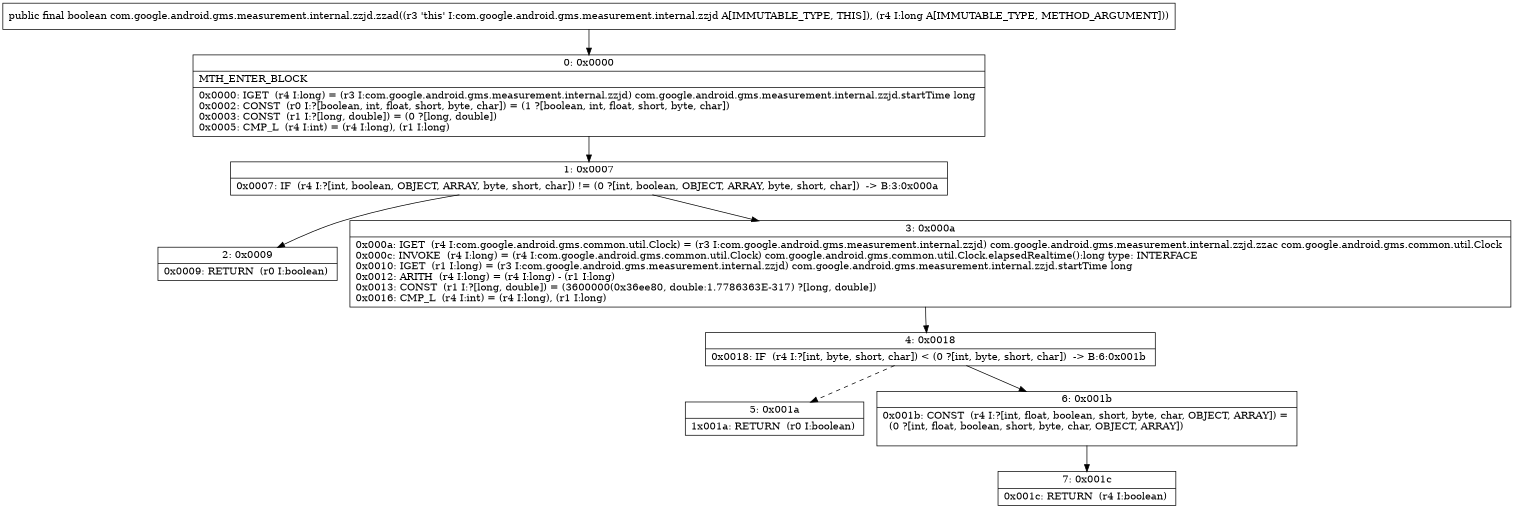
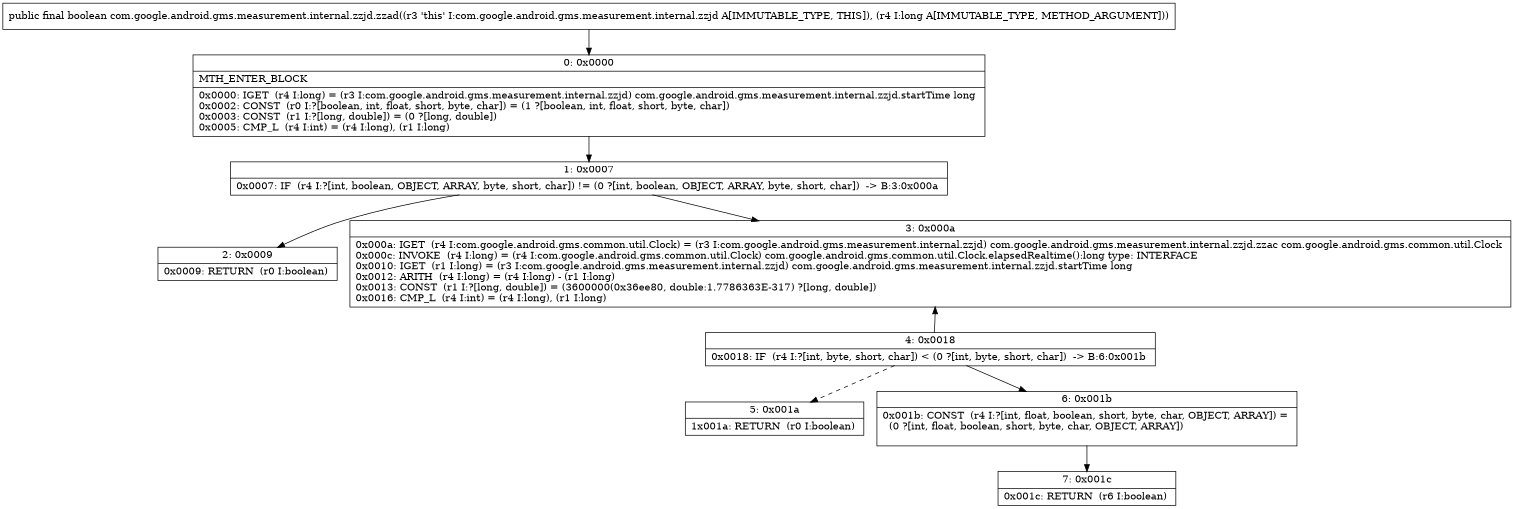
  digraph {
    node [shape=record]
    n1 [label="{0\:\ 0x0000|MTH_ENTER_BLOCK\l|0x0000: IGET  (r4 I:long) = (r3 I:com.google.android.gms.measurement.internal.zzjd) com.google.android.gms.measurement.internal.zzjd.startTime long \l0x0002: CONST  (r0 I:?[boolean, int, float, short, byte, char]) = (1 ?[boolean, int, float, short, byte, char]) \l0x0003: CONST  (r1 I:?[long, double]) = (0 ?[long, double]) \l0x0005: CMP_L  (r4 I:int) = (r4 I:long), (r1 I:long) \l}"]
    n2 [label="{1\:\ 0x0007|0x0007: IF  (r4 I:?[int, boolean, OBJECT, ARRAY, byte, short, char]) != (0 ?[int, boolean, OBJECT, ARRAY, byte, short, char])  \-\> B:3:0x000a \l}"]
    n3 [label="{2\:\ 0x0009|0x0009: RETURN  (r0 I:boolean) \l}"]
    n4 [label="{3\:\ 0x000a|0x000a: IGET  (r4 I:com.google.android.gms.common.util.Clock) = (r3 I:com.google.android.gms.measurement.internal.zzjd) com.google.android.gms.measurement.internal.zzjd.zzac com.google.android.gms.common.util.Clock \l0x000c: INVOKE  (r4 I:long) = (r4 I:com.google.android.gms.common.util.Clock) com.google.android.gms.common.util.Clock.elapsedRealtime():long type: INTERFACE \l0x0010: IGET  (r1 I:long) = (r3 I:com.google.android.gms.measurement.internal.zzjd) com.google.android.gms.measurement.internal.zzjd.startTime long \l0x0012: ARITH  (r4 I:long) = (r4 I:long) \- (r1 I:long) \l0x0013: CONST  (r1 I:?[long, double]) = (3600000(0x36ee80, double:1.7786363E\-317) ?[long, double]) \l0x0016: CMP_L  (r4 I:int) = (r4 I:long), (r1 I:long) \l}"]
    n5 [label="{4\:\ 0x0018|0x0018: IF  (r4 I:?[int, byte, short, char]) \< (0 ?[int, byte, short, char])  \-\> B:6:0x001b \l}"]
    n6 [label="{5\:\ 0x001a|1x001a: RETURN  (r0 I:boolean) \l}"]
    n7 [label="{6\:\ 0x001b|0x001b: CONST  (r4 I:?[int, float, boolean, short, byte, char, OBJECT, ARRAY]) = \l  (0 ?[int, float, boolean, short, byte, char, OBJECT, ARRAY])\l \l}"]
-   n8 [label="{7\:\ 0x001c|0x001c: RETURN  (r4 I:boolean) \l}"]
+   n8 [label="{7\:\ 0x001c|0x001c: RETURN  (r6 I:boolean) \l}"]
    n9 [label="{public final boolean com.google.android.gms.measurement.internal.zzjd.zzad((r3 'this' I:com.google.android.gms.measurement.internal.zzjd A[IMMUTABLE_TYPE, THIS]), (r4 I:long A[IMMUTABLE_TYPE, METHOD_ARGUMENT])) }"]
    n1 -> n2
    n2 -> n3 [style=solid]
    n2 -> n4
-   n4 -> n5
+   n5 -> n4
    n5 -> n6 [style=dashed]
    n5 -> n7
    n7 -> n8
    n9 -> n1
  }
